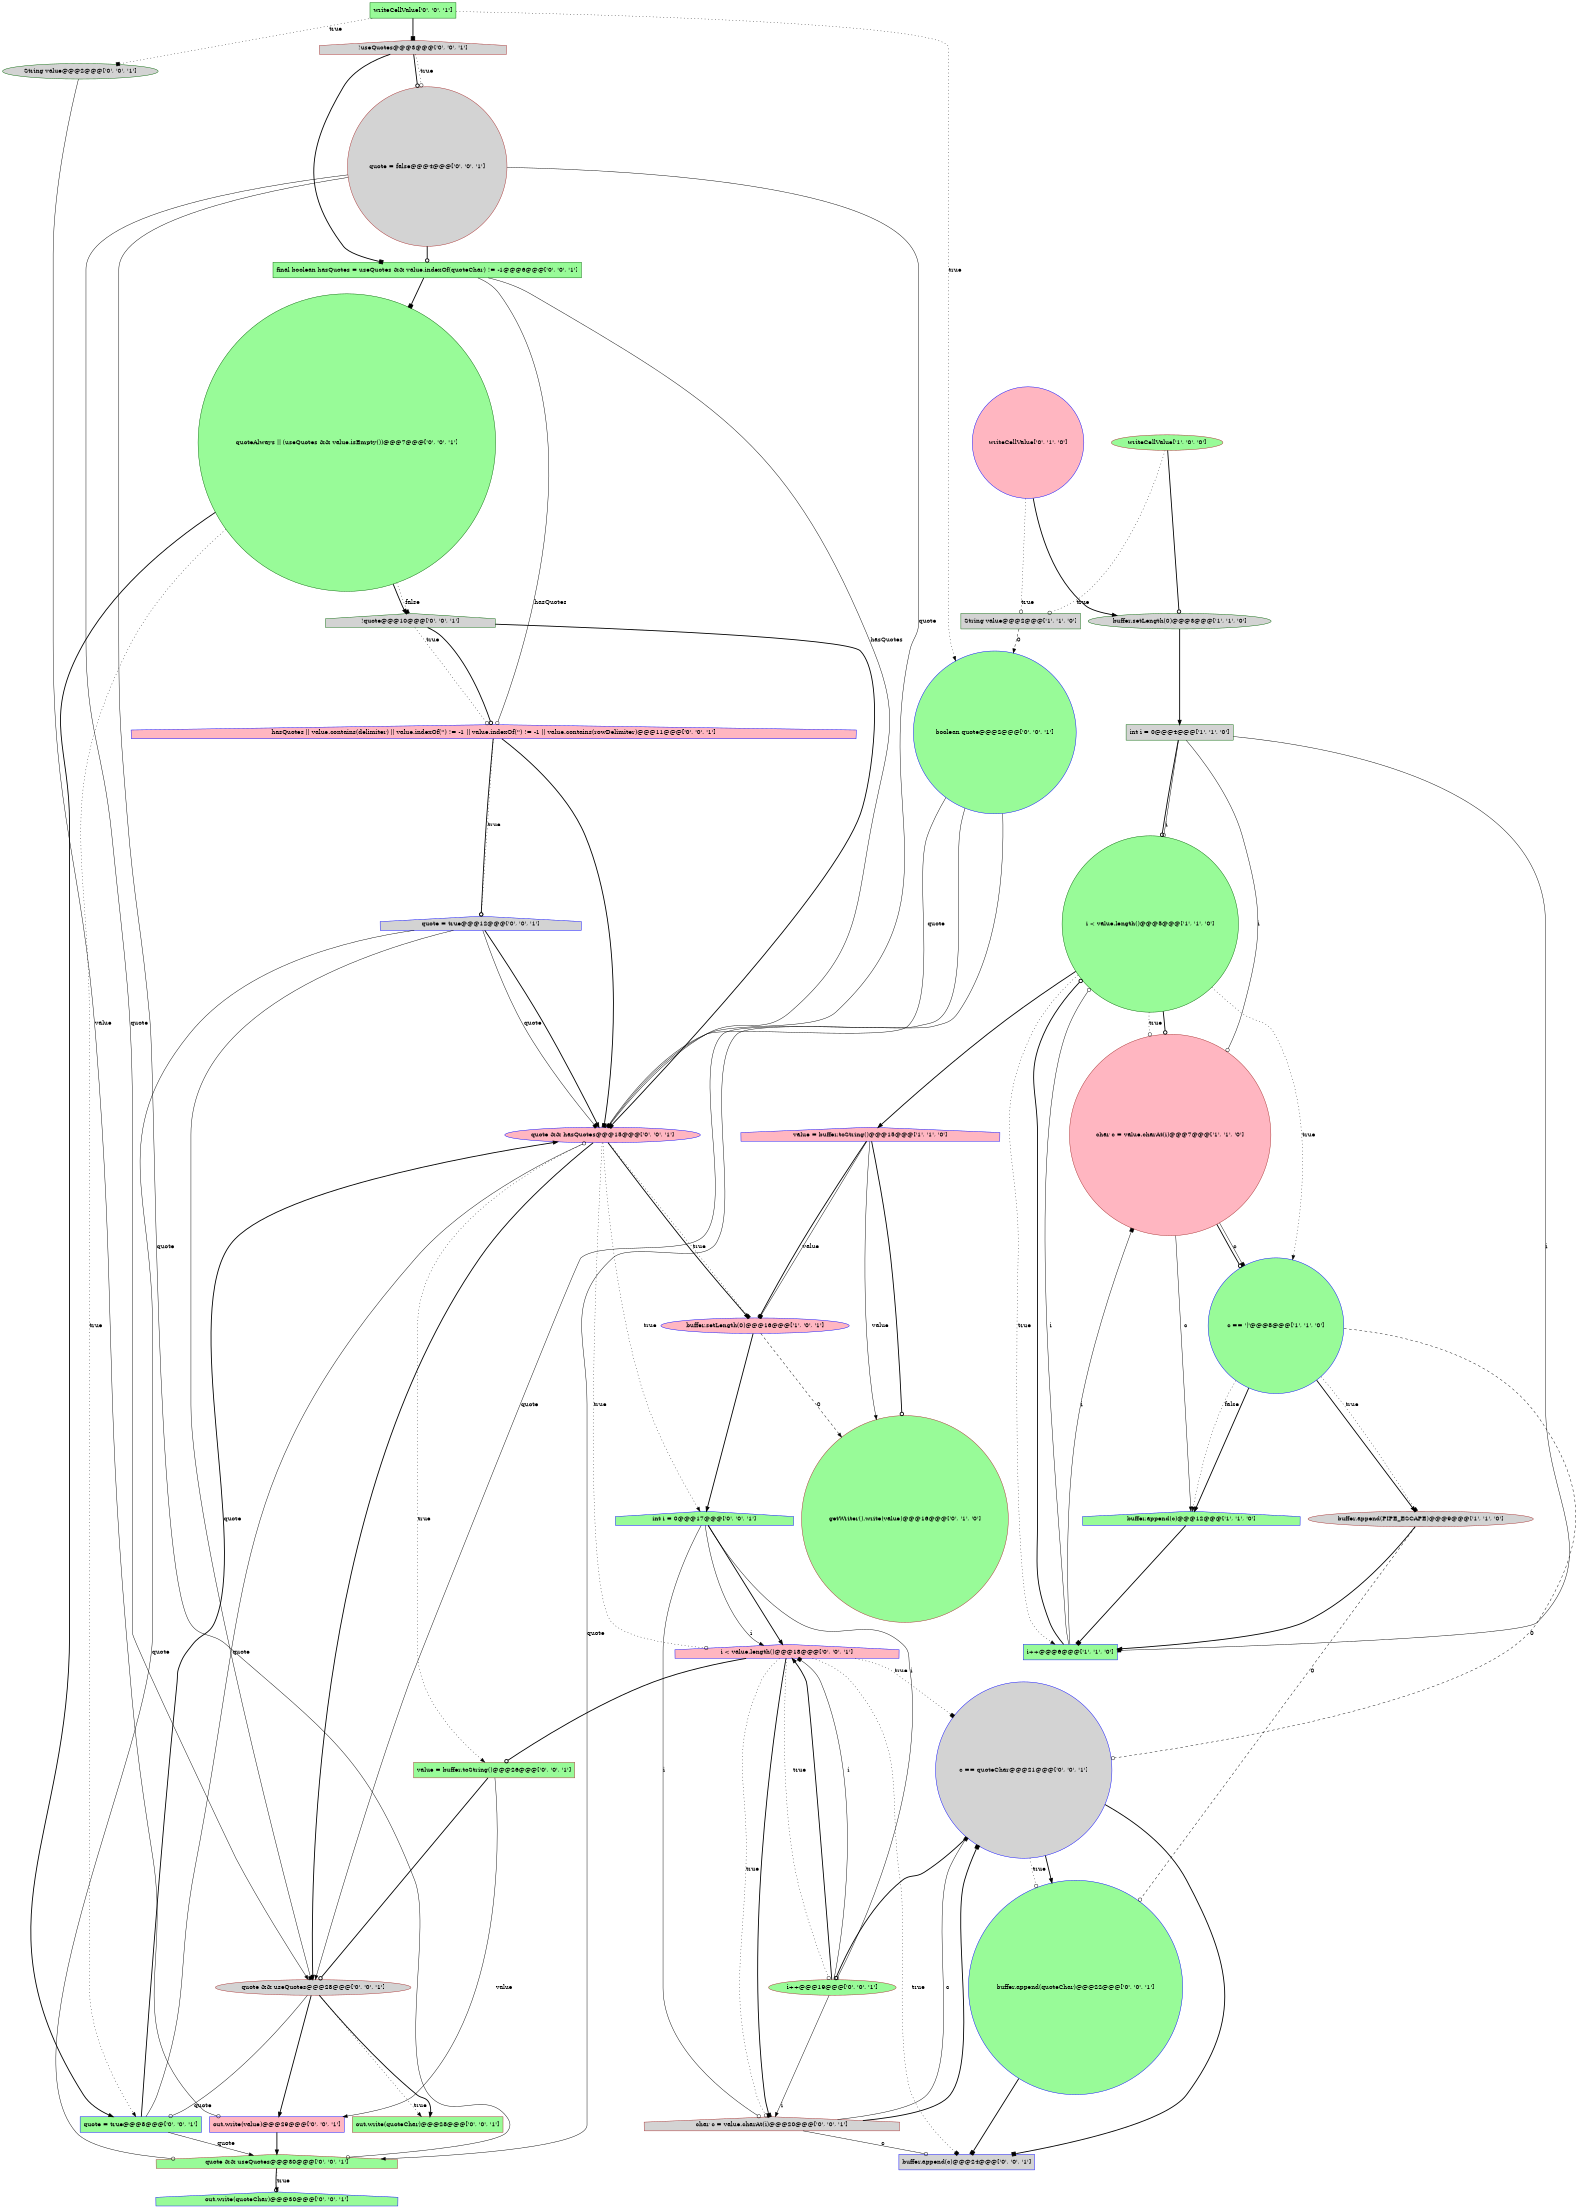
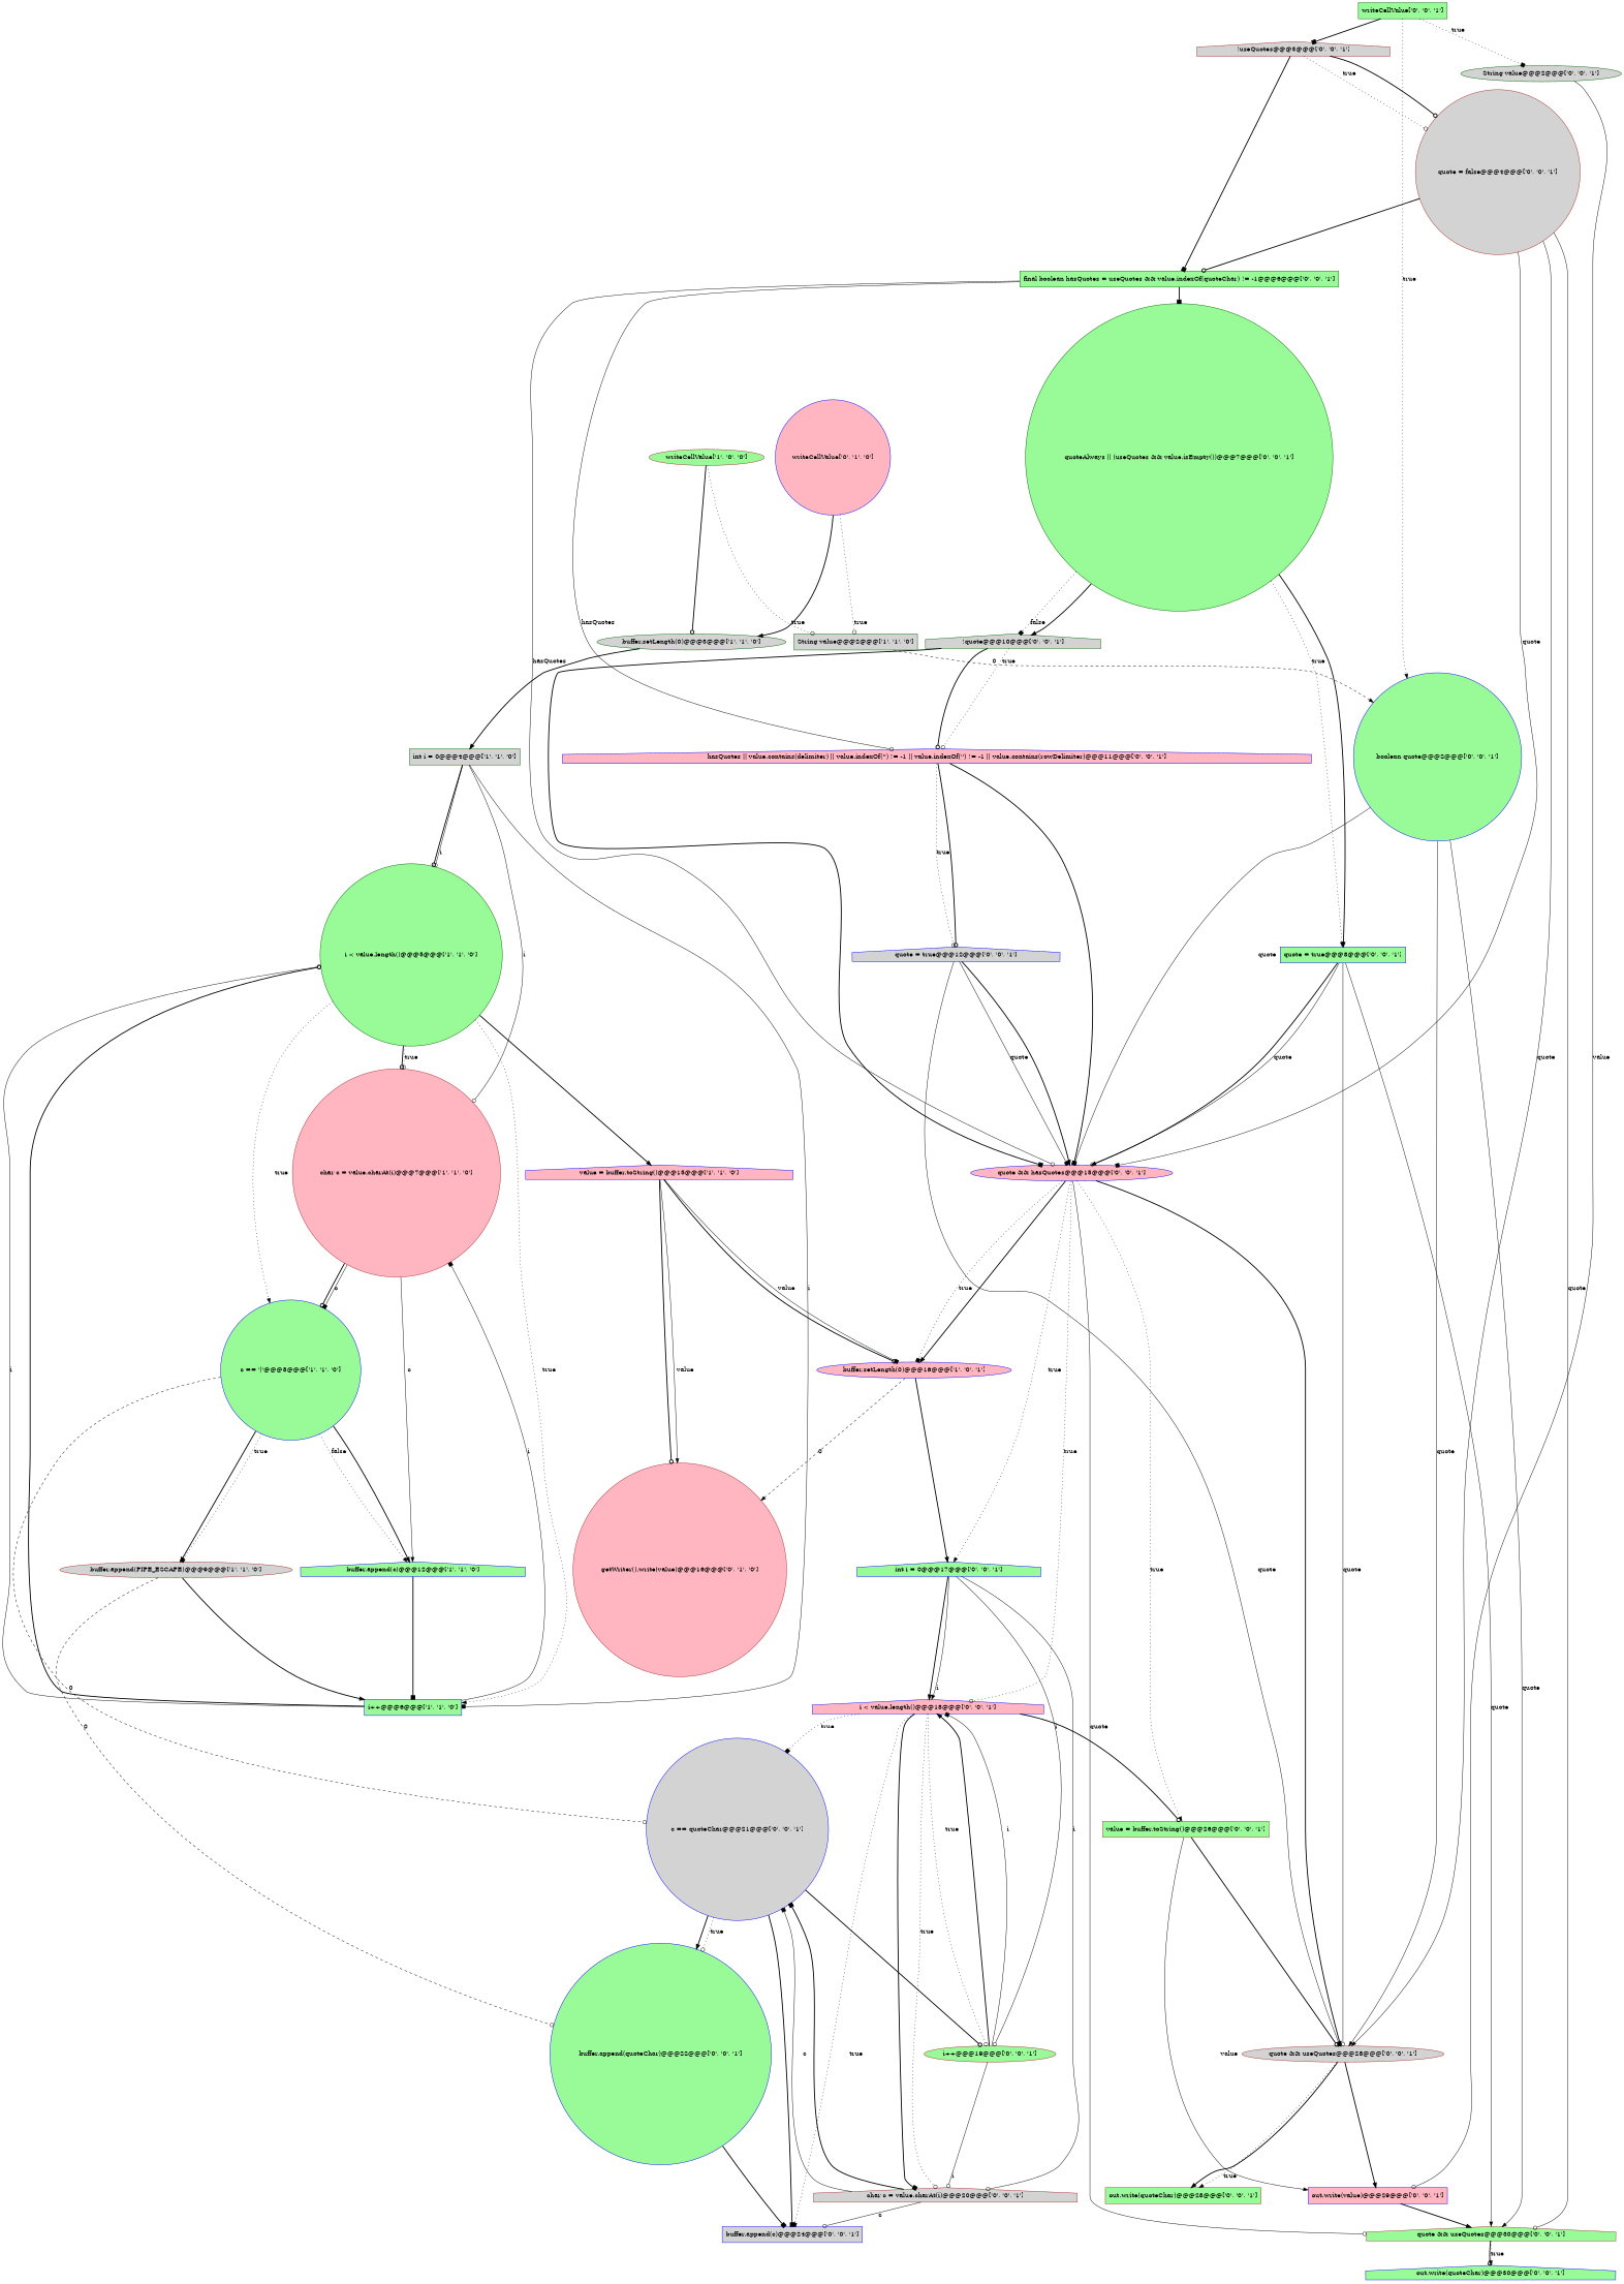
  digraph {
    node [color=blue fillcolor=palegreen shape=house style=filled]
    edge [arrowhead=odot style=bold]
    n1 [label="boolean quote@@@2@@@['0', '0', '1']" shape=circle]
    n2 [fillcolor=lightpink label="quote && hasQuotes@@@15@@@['0', '0', '1']" shape=ellipse]
    n3 [color=brown label="quote && useQuotes@@@30@@@['0', '0', '1']"]
    n4 [color=brown fillcolor=lightgrey label="quote && useQuotes@@@28@@@['0', '0', '1']" shape=ellipse]
    n5 [fillcolor=lightpink label="i < value.length()@@@18@@@['0', '0', '1']"]
    n6 [color=brown label="value = buffer.toString()@@@26@@@['0', '0', '1']" shape=box]
    n7 [label="int i = 0@@@17@@@['0', '0', '1']"]
    n8 [fillcolor=lightpink label="buffer.setLength(0)@@@16@@@['1', '0', '1']" shape=ellipse]
    n9 [label="out.write(quoteChar)@@@30@@@['0', '0', '1']"]
    n10 [fillcolor=lightpink label="out.write(value)@@@29@@@['0', '0', '1']" shape=box]
    n11 [color=brown label="out.write(quoteChar)@@@28@@@['0', '0', '1']" shape=box]
    n12 [color=darkgreen label="quoteAlways || (useQuotes && value.isEmpty())@@@7@@@['0', '0', '1']" shape=circle]
    n13 [label="quote = true@@@8@@@['0', '0', '1']" shape=box]
    n14 [color=darkgreen fillcolor=lightgrey label="!quote@@@10@@@['0', '0', '1']"]
    n15 [fillcolor=lightpink label="hasQuotes || value.contains(delimiter) || value.indexOf('') != -1 || value.indexOf('') != -1 || value.contains(rowDelimiter)@@@11@@@['0', '0', '1']"]
    n16 [color=brown fillcolor=lightpink label="char c = value.charAt(i)@@@7@@@['1', '1', '0']" shape=circle]
    n17 [label="c == '|'@@@8@@@['1', '1', '0']" shape=circle]
    n18 [label="buffer.append(c)@@@12@@@['1', '1', '0']"]
    n19 [fillcolor=lightgrey label="c == quoteChar@@@21@@@['0', '0', '1']" shape=circle]
    n20 [color=brown fillcolor=lightgrey label="buffer.append(PIPE_ESCAPE)@@@9@@@['1', '1', '0']" shape=ellipse]
    n21 [label="i++@@@6@@@['1', '1', '0']" shape=box]
    n22 [label="buffer.append(quoteChar)@@@22@@@['0', '0', '1']" shape=circle]
    n23 [fillcolor=lightgrey label="buffer.append(c)@@@24@@@['0', '0', '1']" shape=box]
    n24 [color=brown label="i++@@@19@@@['0', '0', '1']" shape=ellipse]
    n25 [color=brown fillcolor=lightgrey label="char c = value.charAt(i)@@@20@@@['0', '0', '1']"]
-   n26 [color=brown label="getWriter().write(value)@@@16@@@['0', '1', '0']" shape=circle]
+   n26 [color=brown fillcolor=lightpink label="getWriter().write(value)@@@16@@@['0', '1', '0']" shape=circle]
    n27 [color=brown label="writeCellValue['1', '0', '0']" shape=ellipse]
    n28 [color=darkgreen fillcolor=lightgrey label="buffer.setLength(0)@@@3@@@['1', '1', '0']" shape=ellipse]
    n29 [color=darkgreen fillcolor=lightgrey label="String value@@@2@@@['1', '1', '0']" shape=box]
    n30 [color=darkgreen fillcolor=lightgrey label="int i = 0@@@4@@@['1', '1', '0']" shape=box]
    n31 [color=brown fillcolor=lightgrey label="quote = false@@@4@@@['0', '0', '1']" shape=circle]
    n32 [color=darkgreen label="final boolean hasQuotes = useQuotes && value.indexOf(quoteChar) != -1@@@6@@@['0', '0', '1']" shape=box]
    n33 [fillcolor=lightgrey label="quote = true@@@12@@@['0', '0', '1']"]
    n34 [color=darkgreen label="i < value.length()@@@5@@@['1', '1', '0']" shape=circle]
    n35 [fillcolor=lightpink label="value = buffer.toString()@@@15@@@['1', '1', '0']"]
    n36 [color=darkgreen label="writeCellValue['0', '0', '1']" shape=box]
    n37 [color=darkgreen fillcolor=lightgrey label="String value@@@2@@@['0', '0', '1']" shape=ellipse]
    n38 [color=brown fillcolor=lightgrey label="!useQuotes@@@3@@@['0', '0', '1']"]
    n39 [fillcolor=lightpink label="writeCellValue['0', '1', '0']" shape=circle]
    n1 -> n2 [label=quote style=solid]
    n1 -> n3 [arrowhead=normal label=quote style=solid]
    n1 -> n4 [arrowhead=normal label=quote style=solid]
    n2 -> n4 [arrowhead=normal]
    n2 -> n5 [label=true style=dotted]
    n2 -> n6 [arrowhead=normal label=true style=dotted]
    n2 -> n7 [arrowhead=normal label=true style=dotted]
    n2 -> n8 [arrowhead=box label=true style=dotted]
    n2 -> n8 [arrowhead=normal]
    n3 -> n9
    n3 -> n9 [arrowhead=normal label=true style=dotted]
    n4 -> n10 [arrowhead=normal]
    n4 -> n11 [arrowhead=normal label=true style=dotted]
    n4 -> n11 [arrowhead=normal]
    n5 -> n6
    n5 -> n19 [arrowhead=box label=true style=dotted]
    n5 -> n23 [arrowhead=box label=true style=dotted]
    n5 -> n24 [label=true style=dotted]
    n5 -> n25 [arrowhead=box]
    n5 -> n25 [label=true style=dotted]
    n6 -> n4
    n6 -> n10 [arrowhead=normal label=value style=solid]
    n7 -> n5 [arrowhead=normal label=i style=solid]
    n7 -> n5 [arrowhead=normal]
    n7 -> n24 [label=i style=solid]
    n7 -> n25 [label=i style=solid]
    n8 -> n7 [arrowhead=normal]
    n8 -> n26 [arrowhead=normal label=0 style=dashed]
    n10 -> n3 [arrowhead=normal]
    n12 -> n13 [arrowhead=normal label=true style=dotted]
    n12 -> n13 [arrowhead=normal]
    n12 -> n14 [arrowhead=box label=false style=dotted]
    n12 -> n14 [arrowhead=normal]
    n13 -> n2 [arrowhead=normal]
    n13 -> n2 [label=quote style=solid]
    n13 -> n3 [arrowhead=normal label=quote style=solid]
-   n4 -> n13 [label=quote style=solid]
+   n13 -> n4 [label=quote style=solid]
    n14 -> n2 [arrowhead=box]
    n14 -> n15
    n14 -> n15 [label=true style=dotted]
    n15 -> n2 [arrowhead=box]
    n15 -> n33 [label=true style=dotted]
    n15 -> n33
    n16 -> n17 [arrowhead=box label=c style=solid]
    n16 -> n17
    n16 -> n18 [arrowhead=normal label=c style=solid]
    n17 -> n18 [arrowhead=normal]
    n17 -> n18 [arrowhead=normal label=false style=dotted]
    n17 -> n19 [label=0 style=dashed]
    n17 -> n20 [arrowhead=normal]
    n17 -> n20 [arrowhead=box label=true style=dotted]
    n18 -> n21 [arrowhead=box]
    n19 -> n22 [arrowhead=normal]
    n19 -> n22 [label=true style=dotted]
    n19 -> n23 [arrowhead=box]
    n19 -> n24
    n20 -> n21 [arrowhead=normal]
    n20 -> n22 [label=0 style=dashed]
    n21 -> n16 [arrowhead=box label=i style=solid]
    n21 -> n34 [label=i style=solid]
    n21 -> n34
    n22 -> n23 [arrowhead=box]
    n24 -> n5 [arrowhead=normal]
    n24 -> n5 [arrowhead=box label=i style=solid]
-   n24 -> n25 [arrowhead=normal label=i style=solid]
+   n24 -> n25 [label=i style=solid]
    n25 -> n19 [arrowhead=box label=c style=solid]
    n25 -> n19 [arrowhead=box]
    n25 -> n23 [label=c style=solid]
    n27 -> n28
    n27 -> n29 [label=true style=dotted]
    n28 -> n30 [arrowhead=normal]
    n29 -> n1 [arrowhead=normal label=0 style=dashed]
    n30 -> n16 [label=i style=solid]
    n30 -> n21 [arrowhead=box label=i style=solid]
    n30 -> n34 [label=i style=solid]
    n30 -> n34
    n31 -> n2 [arrowhead=box label=quote style=solid]
    n31 -> n3 [label=quote style=solid]
    n31 -> n4 [arrowhead=normal label=quote style=solid]
    n31 -> n32
    n32 -> n2 [label=hasQuotes style=solid]
    n32 -> n12 [arrowhead=box]
    n32 -> n15 [label=hasQuotes style=solid]
    n33 -> n2 [arrowhead=box label=quote style=solid]
    n33 -> n2 [arrowhead=normal]
-   n33 -> n3 [label=quote style=solid]
+   n2 -> n3 [label=quote style=solid]
    n33 -> n4 [arrowhead=box label=quote style=solid]
    n34 -> n16
    n34 -> n16 [label=true style=dotted]
    n34 -> n17 [arrowhead=normal label=true style=dotted]
    n34 -> n21 [arrowhead=normal label=true style=dotted]
    n34 -> n35 [arrowhead=normal]
    n35 -> n8 [arrowhead=box label=value style=solid]
    n35 -> n8
    n35 -> n26
    n35 -> n26 [arrowhead=normal label=value style=solid]
    n36 -> n1 [arrowhead=normal label=true style=dotted]
    n36 -> n37 [arrowhead=box label=true style=dotted]
    n36 -> n38 [arrowhead=box]
    n37 -> n10 [label=value style=solid]
    n38 -> n31 [label=true style=dotted]
    n38 -> n31
    n38 -> n32 [arrowhead=box]
    n39 -> n28 [arrowhead=normal]
    n39 -> n29 [label=true style=dotted]
  }
